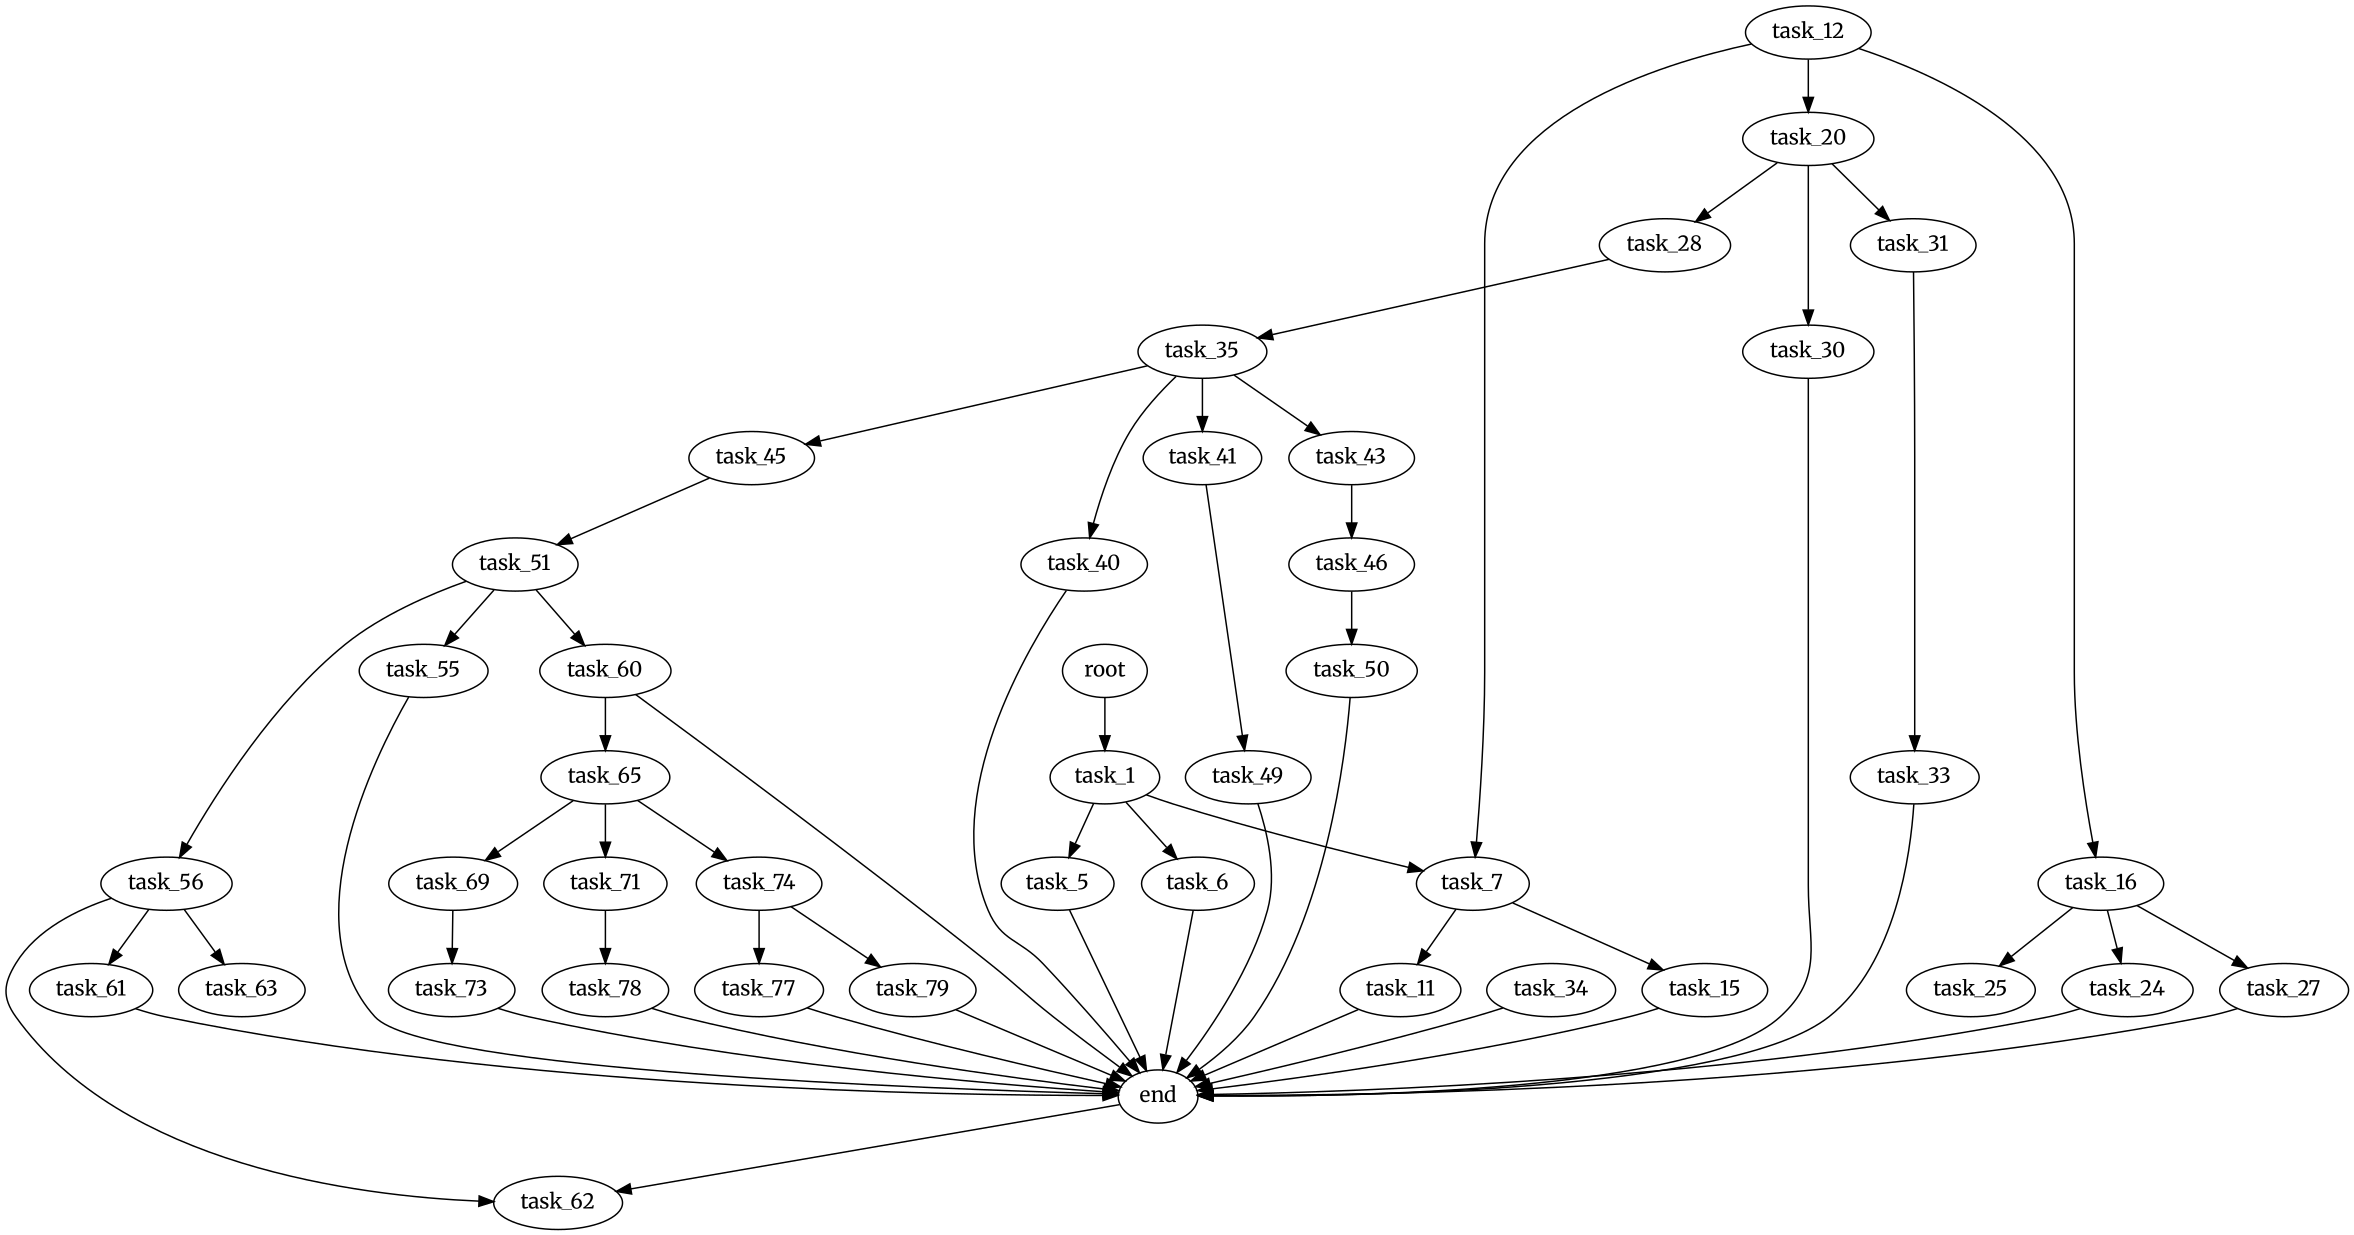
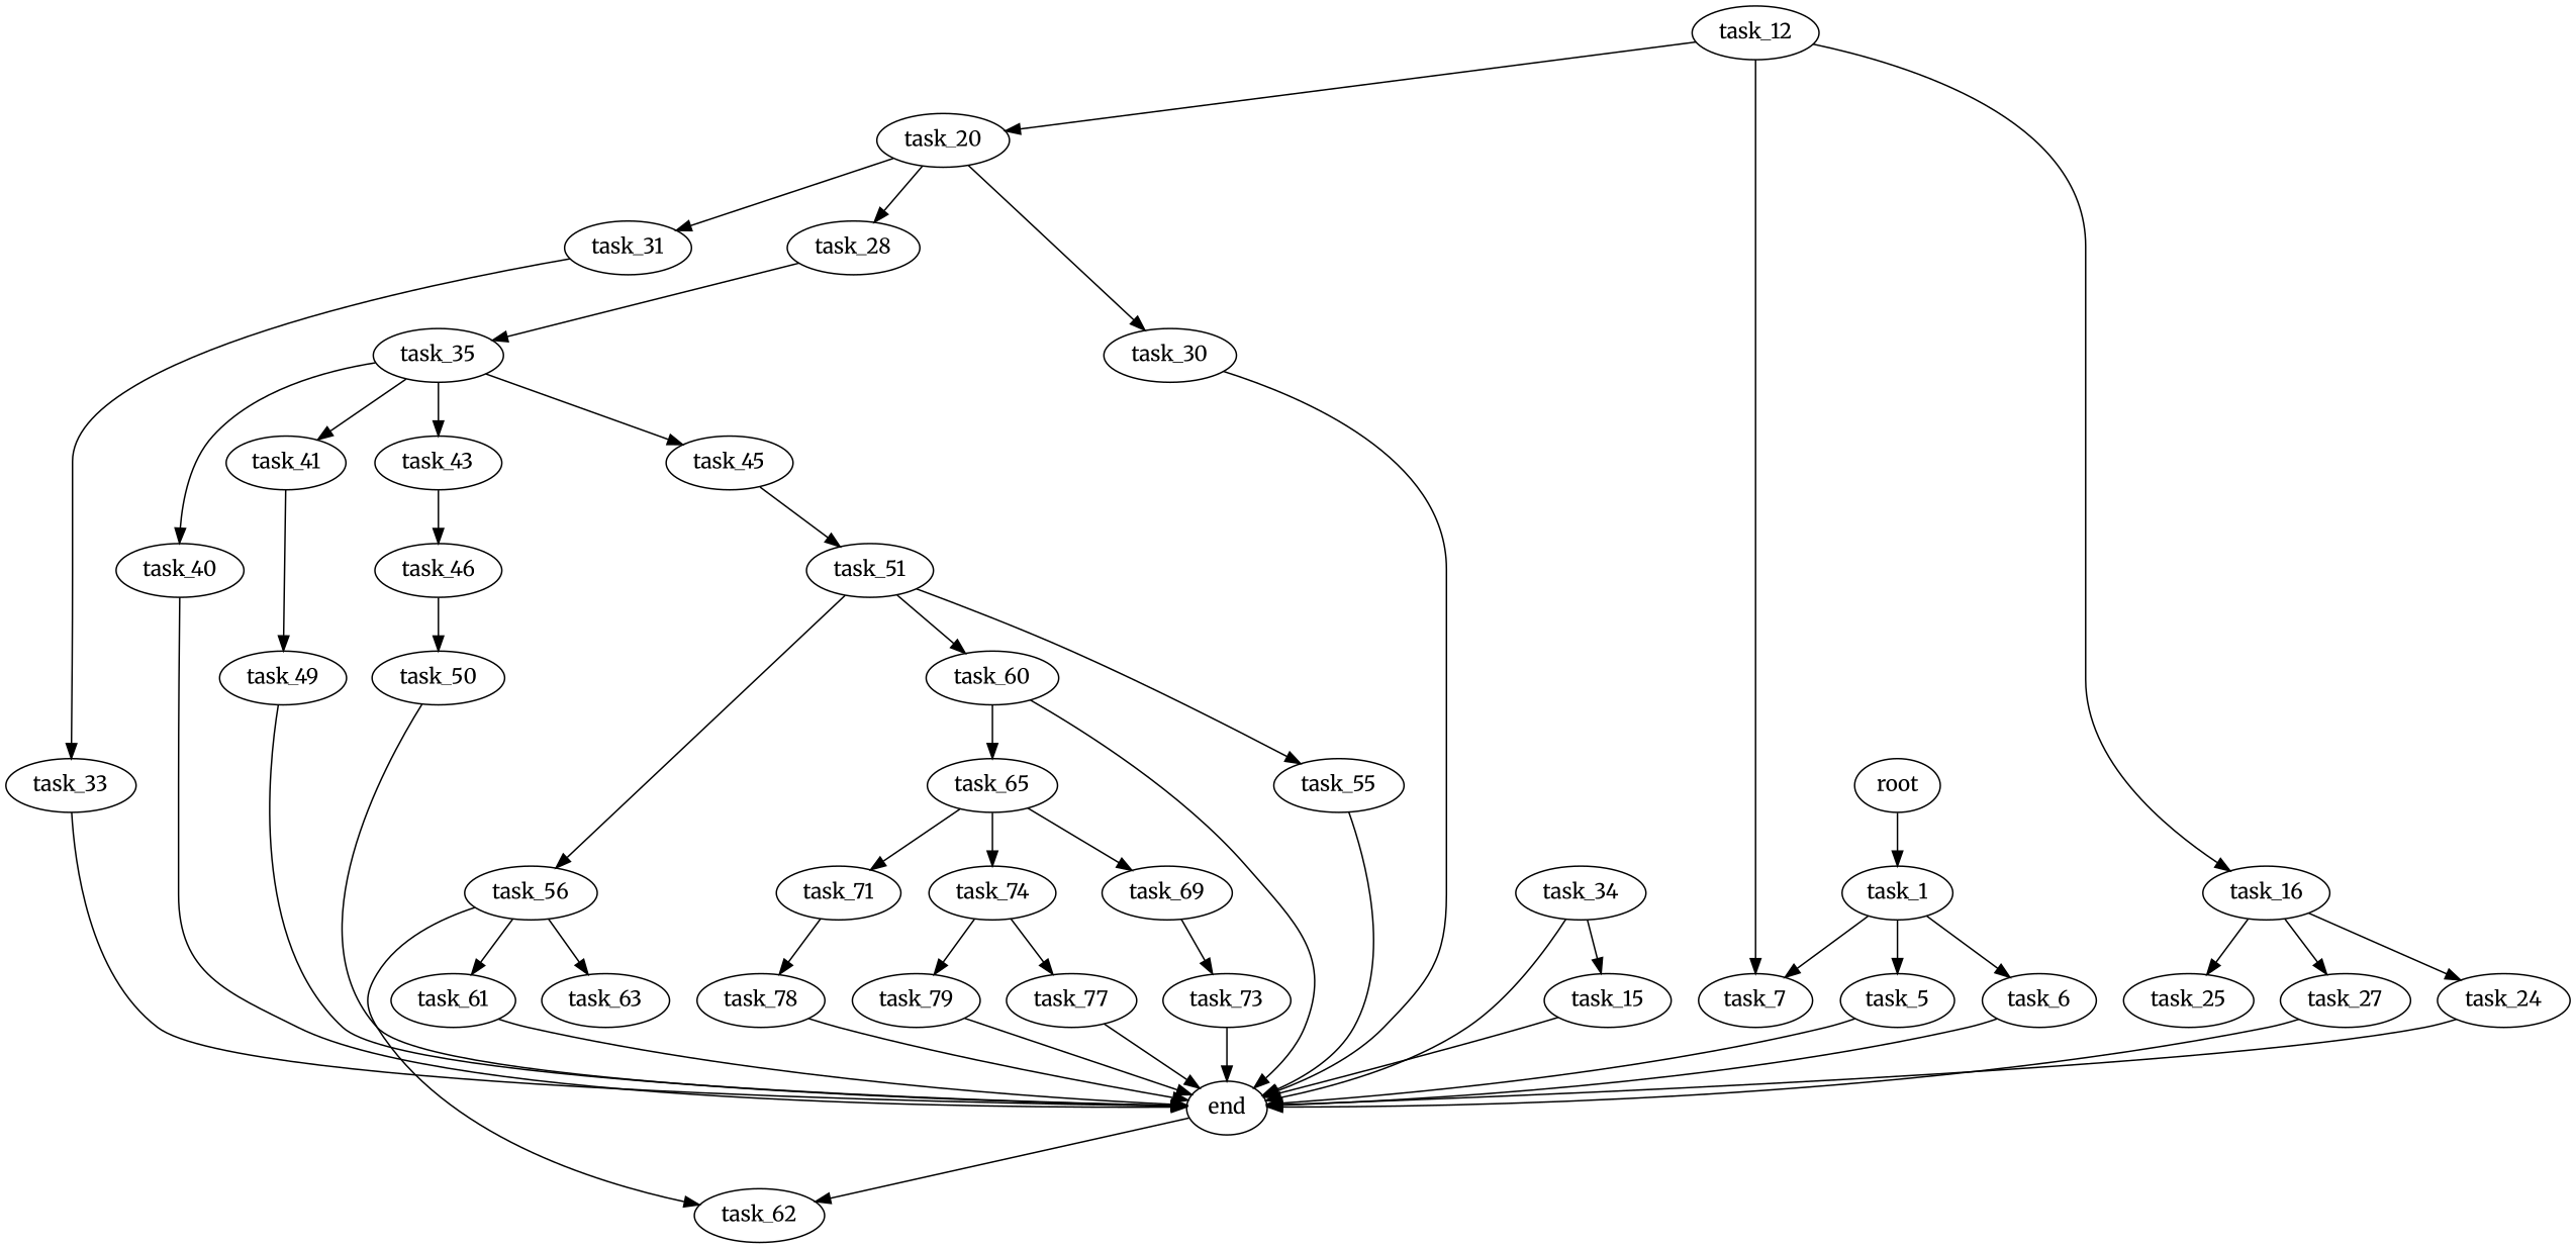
  digraph {
    fontname=Merriweather
    node [fontname=Merriweather]
    edge [fontname=Merriweather]
    root
    task_1
    task_5
    task_6
    task_7
    end
-   task_11
    task_15
    task_62
    task_12
    task_16
    task_20
    task_24
    task_25
    task_27
    task_28
    task_30
    task_31
    task_35
    task_33
    task_34
    task_40
    task_41
    task_43
    task_45
    task_49
    task_46
    task_51
    task_50
    task_55
    task_56
    task_60
    task_61
    task_63
    task_65
    task_69
    task_71
    task_74
    task_73
    task_78
    task_77
    task_79
    root -> task_1
    task_1 -> task_5
    task_1 -> task_6
    task_1 -> task_7
    task_5 -> end
    task_6 -> end
-   task_7 -> task_11
-   task_7 -> task_15
+   task_34 -> task_15
    end -> task_62
-   task_11 -> end
    task_15 -> end
    task_12 -> task_7
    task_12 -> task_16
    task_12 -> task_20
    task_16 -> task_24
    task_16 -> task_25
    task_16 -> task_27
    task_20 -> task_28
    task_20 -> task_30
    task_20 -> task_31
    task_24 -> end
    task_27 -> end
    task_28 -> task_35
    task_30 -> end
    task_31 -> task_33
    task_35 -> task_40
    task_35 -> task_41
    task_35 -> task_43
    task_35 -> task_45
    task_33 -> end
    task_34 -> end
    task_40 -> end
    task_41 -> task_49
    task_43 -> task_46
    task_45 -> task_51
    task_49 -> end
    task_46 -> task_50
    task_51 -> task_55
    task_51 -> task_56
    task_51 -> task_60
    task_50 -> end
    task_55 -> end
    task_56 -> task_62
    task_56 -> task_61
    task_56 -> task_63
    task_60 -> end
    task_60 -> task_65
    task_61 -> end
    task_65 -> task_69
    task_65 -> task_71
    task_65 -> task_74
    task_69 -> task_73
    task_71 -> task_78
    task_74 -> task_77
    task_74 -> task_79
    task_73 -> end
    task_78 -> end
    task_77 -> end
    task_79 -> end
  }
